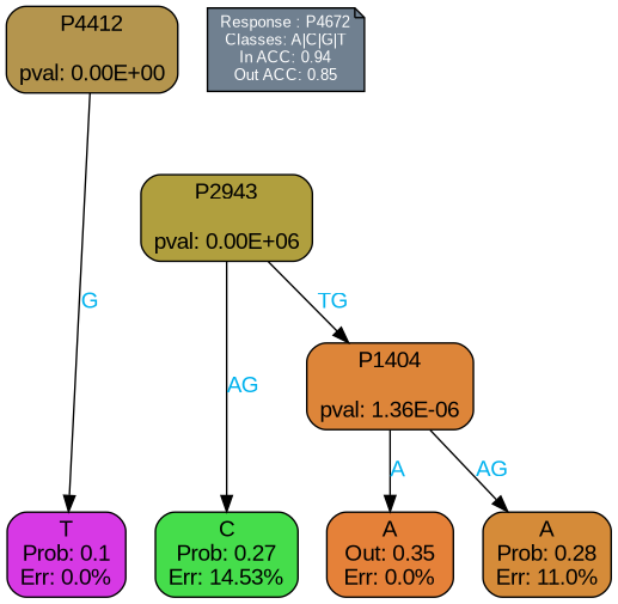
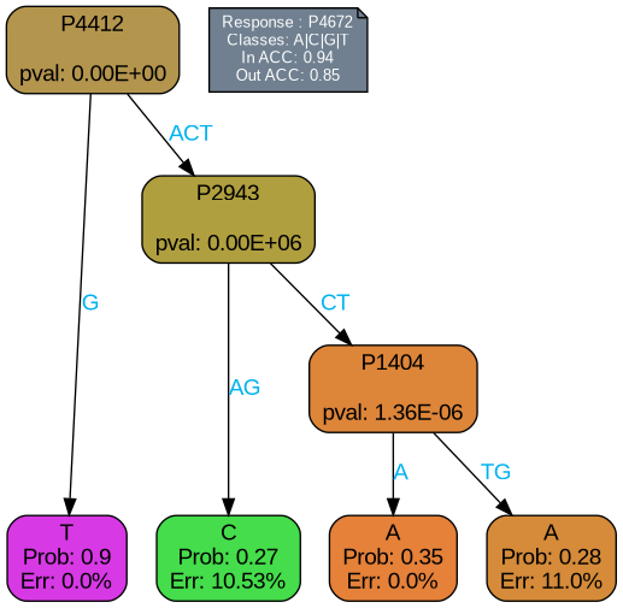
  digraph {
    fontname="Liberation Sans"
    ranksep=equally
    splines=polylines
    node [color=black fontname="Liberation Sans" shape=box style="filled, rounded"]
    edge [fontcolor=deepskyblue2 fontname="Liberation Sans"]
-   n1 [fillcolor="#45dd4b" label="C\nProb: 0.27\nErr: 14.53%"]
-   n2 [fillcolor="#e58139" label="A\nOut: 0.35\nErr: 0.0%"]
+   n1 [fillcolor="#45dd4b" label="C\nProb: 0.27\nErr: 10.53%"]
+   n2 [fillcolor="#e58139" label="A\nProb: 0.35\nErr: 0.0%"]
    n3 [fillcolor="#d58b39" label="A\nProb: 0.28\nErr: 11.0%"]
-   n4 [fillcolor="#d739e5" label="T\nProb: 0.1\nErr: 0.0%"]
+   n4 [fillcolor="#d739e5" label="T\nProb: 0.9\nErr: 0.0%"]
    n5 [align=left fillcolor=slategray fontcolor=white fontsize=10 label="Response : P4672\nClasses: A|C|G|T\nIn ACC: 0.94\nOut ACC: 0.85\n" shape=note style=filled]
    n6 [fillcolor="#b4954e" label="P4412\n\npval: 0.00E+00"]
    n7 [fillcolor="#b09f3e" label="P2943\n\npval: 0.00E+06"]
    n8 [fillcolor="#dd8539" label="P1404\n\npval: 1.36E-06"]
    subgraph sub_1 {
      rank=same
      n1
      n2
      n3
      n4
    }
    subgraph sub_2 {
      rank=same
      n5
      n6
    }
    n6 -> n4 [label=G]
+   n6 -> n7 [label=ACT]
    n7 -> n1 [label=AG]
-   n7 -> n8 [label=TG]
+   n7 -> n8 [label=CT]
    n8 -> n2 [label=A]
-   n8 -> n3 [label=AG]
+   n8 -> n3 [label=TG]
  }
